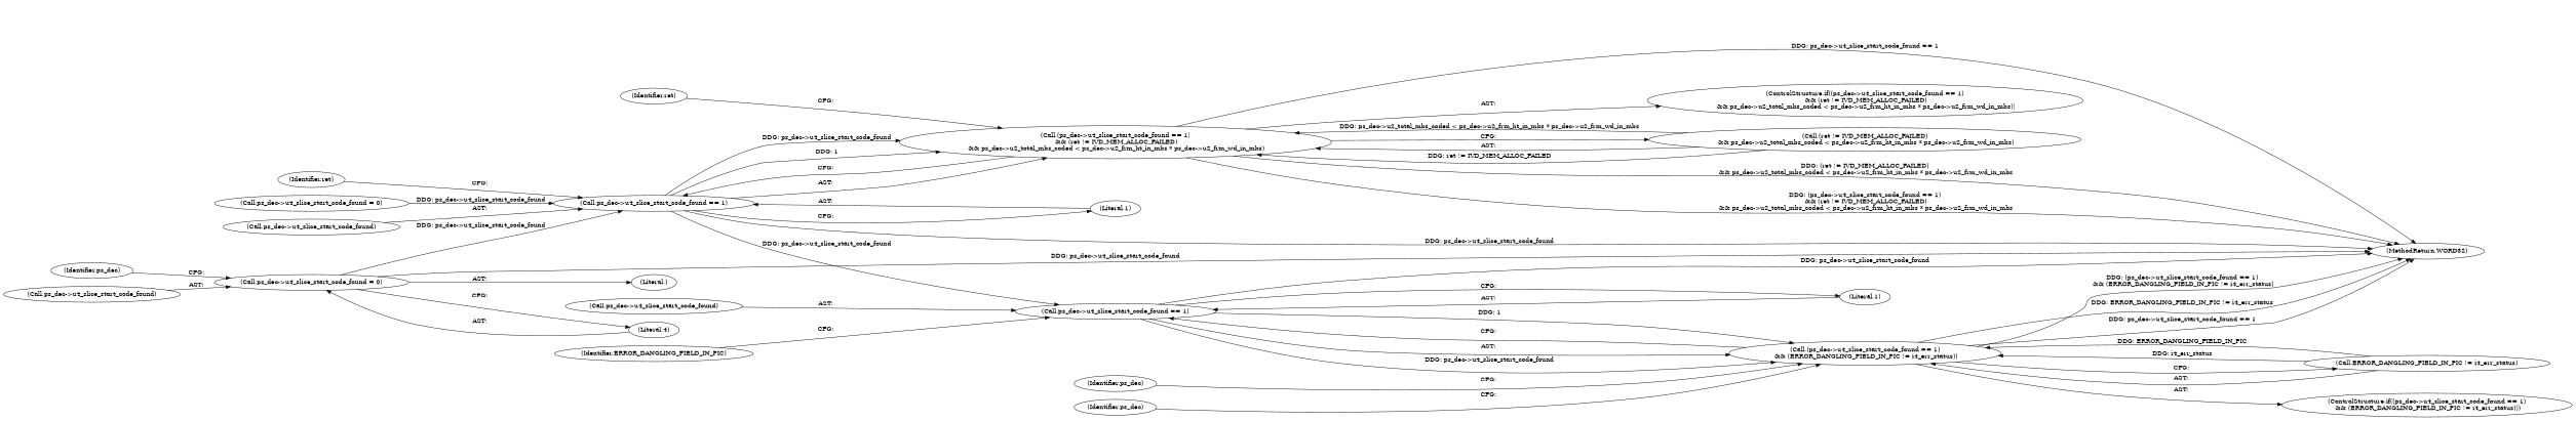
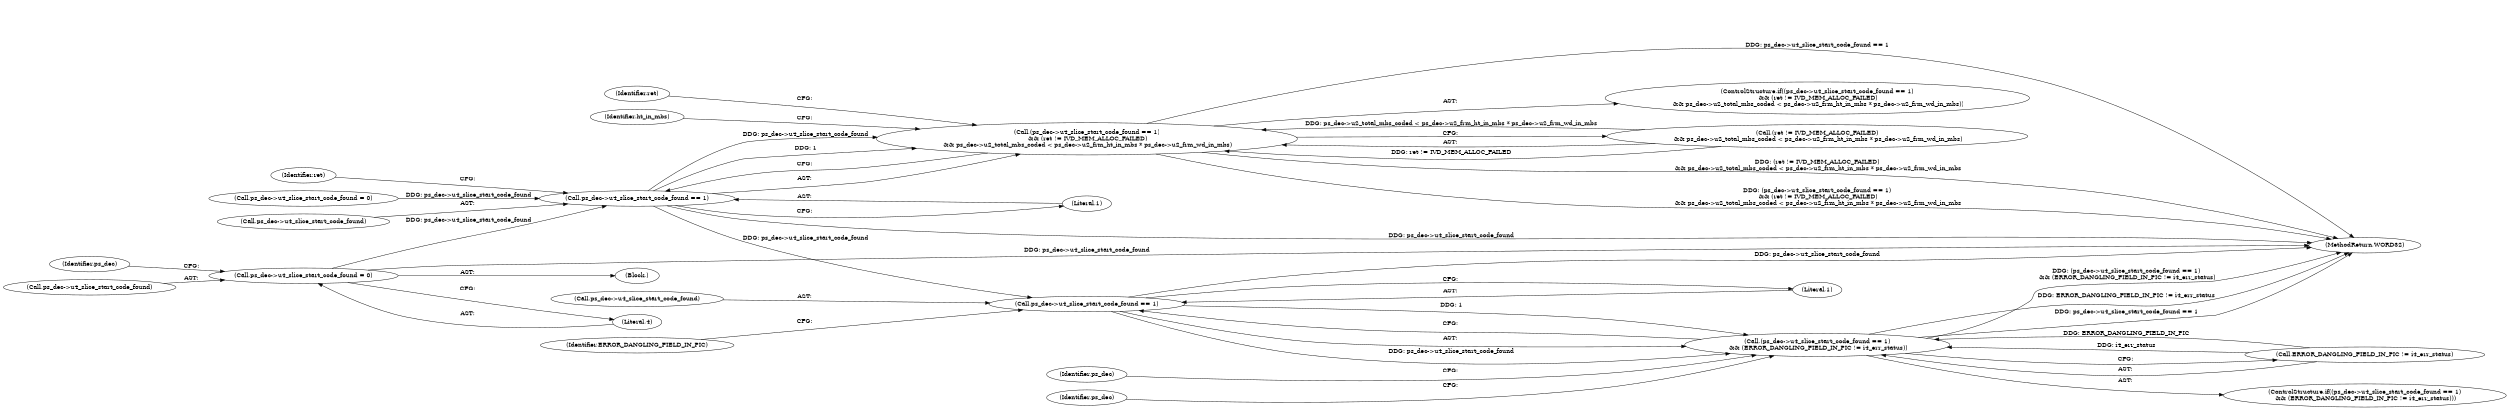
  digraph {
    rankdir=LR
    n1 [label="(Call,ps_dec->u4_slice_start_code_found = 0)"]
    n2 [label="(Call,ps_dec->u4_slice_start_code_found == 1)"]
    n3 [label="(MethodReturn,WORD32)"]
    n4 [label="(Literal,4)"]
-   n5 [label="(Literal,)"]
+   n5 [label="(Block,)"]
    n6 [label="(Call,(ps_dec->u4_slice_start_code_found == 1)\n && (ret != IVD_MEM_ALLOC_FAILED)\n && ps_dec->u2_total_mbs_coded < ps_dec->u2_frm_ht_in_mbs * ps_dec->u2_frm_wd_in_mbs)"]
    n7 [label="(Call,ps_dec->u4_slice_start_code_found == 1)"]
    n8 [label="(Literal,1)"]
    n9 [label="(Call,(ret != IVD_MEM_ALLOC_FAILED)\n && ps_dec->u2_total_mbs_coded < ps_dec->u2_frm_ht_in_mbs * ps_dec->u2_frm_wd_in_mbs)"]
    n10 [label="(ControlStructure,if((ps_dec->u4_slice_start_code_found == 1)\n && (ret != IVD_MEM_ALLOC_FAILED)\n && ps_dec->u2_total_mbs_coded < ps_dec->u2_frm_ht_in_mbs * ps_dec->u2_frm_wd_in_mbs))"]
    n11 [label="(Call,(ps_dec->u4_slice_start_code_found == 1)\n && (ERROR_DANGLING_FIELD_IN_PIC != i4_err_status))"]
    n12 [label="(Literal,1)"]
    n13 [label="(Call,ERROR_DANGLING_FIELD_IN_PIC != i4_err_status)"]
    n14 [label="(ControlStructure,if((ps_dec->u4_slice_start_code_found == 1)\n && (ERROR_DANGLING_FIELD_IN_PIC != i4_err_status)))"]
    n15 [label="(Identifier,ps_dec)"]
+   n16 [label="(Identifier,ht_in_mbs)"]
    n17 [label="(Identifier,ERROR_DANGLING_FIELD_IN_PIC)"]
    n18 [label="(Identifier,ret)"]
    n19 [label="(Call,ps_dec->u4_slice_start_code_found = 0)"]
    n20 [label="(Identifier,ret)"]
    n21 [label="(Call,ps_dec->u4_slice_start_code_found)"]
    n22 [label="(Identifier,ps_dec)"]
    n23 [label="(Call,ps_dec->u4_slice_start_code_found)"]
    n24 [label="(Identifier,ps_dec)"]
    n25 [label="(Call,ps_dec->u4_slice_start_code_found)"]
    n1 -> n2 [label="DDG: ps_dec->u4_slice_start_code_found"]
    n1 -> n3 [label="DDG: ps_dec->u4_slice_start_code_found"]
    n1 -> n4 [label="CFG: "]
    n1 -> n5 [label="AST: "]
    n2 -> n3 [label="DDG: ps_dec->u4_slice_start_code_found"]
    n2 -> n6 [label="AST: "]
    n2 -> n6 [label="DDG: ps_dec->u4_slice_start_code_found"]
    n2 -> n6 [label="DDG: 1"]
    n2 -> n7 [label="DDG: ps_dec->u4_slice_start_code_found"]
    n2 -> n8 [label="CFG: "]
    n4 -> n1 [label="AST: "]
    n6 -> n2 [label="CFG: "]
    n6 -> n3 [label="DDG: (ps_dec->u4_slice_start_code_found == 1)\n && (ret != IVD_MEM_ALLOC_FAILED)\n && ps_dec->u2_total_mbs_coded < ps_dec->u2_frm_ht_in_mbs * ps_dec->u2_frm_wd_in_mbs"]
    n6 -> n3 [label="DDG: ps_dec->u4_slice_start_code_found == 1"]
    n6 -> n3 [label="DDG: (ret != IVD_MEM_ALLOC_FAILED)\n && ps_dec->u2_total_mbs_coded < ps_dec->u2_frm_ht_in_mbs * ps_dec->u2_frm_wd_in_mbs"]
    n6 -> n9 [label="CFG: "]
    n6 -> n10 [label="AST: "]
    n7 -> n3 [label="DDG: ps_dec->u4_slice_start_code_found"]
    n7 -> n11 [label="AST: "]
    n7 -> n11 [label="DDG: ps_dec->u4_slice_start_code_found"]
    n7 -> n11 [label="DDG: 1"]
    n7 -> n12 [label="CFG: "]
    n8 -> n2 [label="AST: "]
    n9 -> n6 [label="AST: "]
    n9 -> n6 [label="DDG: ret != IVD_MEM_ALLOC_FAILED"]
    n9 -> n6 [label="DDG: ps_dec->u2_total_mbs_coded < ps_dec->u2_frm_ht_in_mbs * ps_dec->u2_frm_wd_in_mbs"]
    n11 -> n3 [label="DDG: (ps_dec->u4_slice_start_code_found == 1)\n && (ERROR_DANGLING_FIELD_IN_PIC != i4_err_status)"]
    n11 -> n3 [label="DDG: ERROR_DANGLING_FIELD_IN_PIC != i4_err_status"]
    n11 -> n3 [label="DDG: ps_dec->u4_slice_start_code_found == 1"]
    n11 -> n7 [label="CFG: "]
    n11 -> n13 [label="CFG: "]
    n11 -> n14 [label="AST: "]
    n12 -> n7 [label="AST: "]
    n13 -> n11 [label="AST: "]
    n13 -> n11 [label="DDG: ERROR_DANGLING_FIELD_IN_PIC"]
    n13 -> n11 [label="DDG: i4_err_status"]
    n15 -> n1 [label="CFG: "]
+   n16 -> n6 [label="CFG: "]
    n17 -> n7 [label="CFG: "]
    n18 -> n2 [label="CFG: "]
    n19 -> n2 [label="DDG: ps_dec->u4_slice_start_code_found"]
    n20 -> n6 [label="CFG: "]
    n21 -> n7 [label="AST: "]
    n22 -> n11 [label="CFG: "]
    n23 -> n2 [label="AST: "]
    n24 -> n11 [label="CFG: "]
    n25 -> n1 [label="AST: "]
  }
